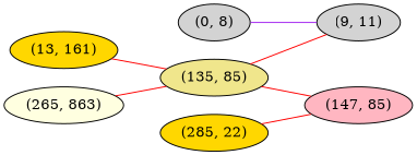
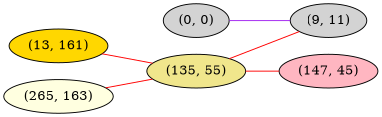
  graph {
    rankdir=LR
    node [fillcolor=gold style=filled]
    edge [color=red weight=1]
    "(13, 161)"
-   "(135, 85)" [fillcolor=khaki]
+   "(135, 85)" [fillcolor=khaki label="(135, 55)"]
    "(9, 11)" [fillcolor=lightgrey]
-   "(147, 85)" [fillcolor=lightpink]
-   "(265, 163)" [fillcolor=lightyellow label="(265, 863)"]
-   "(0, 0)" [fillcolor=lightgrey label="(0, 8)"]
-   "(285, 22)"
+   "(147, 85)" [fillcolor=lightpink label="(147, 45)"]
+   "(265, 163)" [fillcolor=lightyellow]
+   "(0, 0)" [fillcolor=lightgrey]
    "(13, 161)" -- "(135, 85)"
    "(135, 85)" -- "(9, 11)"
    "(135, 85)" -- "(147, 85)"
    "(265, 163)" -- "(135, 85)"
    "(0, 0)" -- "(9, 11)" [color=purple weight=4]
-   "(285, 22)" -- "(147, 85)"
  }
